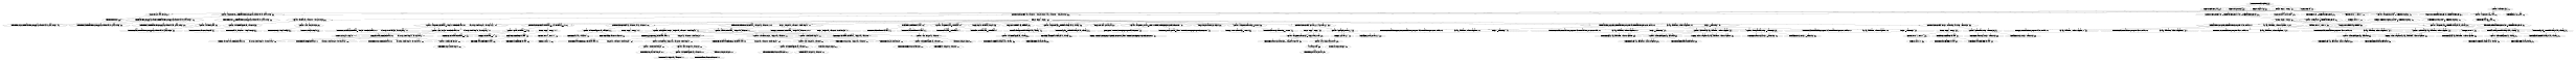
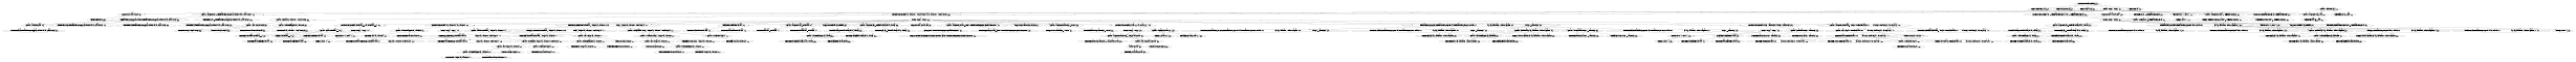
  digraph {
    n1 [label=<(METHOD,TIFFFetchStripThing)<SUB>6969</SUB>>]
    n2 [label=<(PARAM,TIFF *tif)<SUB>6969</SUB>>]
    n3 [label=<(PARAM,TIFFDirEntry *dir)<SUB>6969</SUB>>]
    n4 [label=<(PARAM,uint32_t nstrips)<SUB>6969</SUB>>]
    n5 [label=<(PARAM,uint64_t **lpp)<SUB>6970</SUB>>]
    n6 [label=<(BLOCK,&lt;empty&gt;,&lt;empty&gt;)<SUB>6971</SUB>>]
    n7 [label=<(LOCAL,constchar[] module: char[])<SUB>6972</SUB>>]
    n8 [label=<(&lt;operator&gt;.assignment,module[] = &quot;TIFFFetchStripThing&quot;)<SUB>6972</SUB>>]
    n9 [label=<(LOCAL,enum TIFFReadDirEntryErr err: TIFFReadDirEntryErr)<SUB>6970</SUB>>]
    n10 [label=<(LOCAL,uint64_t* data: uint64_t)<SUB>6974</SUB>>]
    n11 [label=<(&lt;operator&gt;.assignment,err = TIFFReadDirEntryLong8ArrayWithLimit(tif, dir, &amp;data, nstrips))<SUB>6975</SUB>>]
    n12 [label=<(CONTROL_STRUCTURE,if (err != TIFFReadDirEntryErrOk),if (err != TIFFReadDirEntryErrOk))<SUB>6976</SUB>>]
    n13 [label=<(CONTROL_STRUCTURE,if (dir-&gt;tdir_count &lt; (uint64_t)nstrips),if (dir-&gt;tdir_count &lt; (uint64_t)nstrips))<SUB>6983</SUB>>]
    n14 [label=<(&lt;operator&gt;.assignment,*lpp = data)<SUB>7016</SUB>>]
    n15 [label=<(RETURN,return (1);,return (1);)<SUB>7017</SUB>>]
    n16 [label=<(METHOD_RETURN,int)<SUB>6969</SUB>>]
    n17 [label=<(IDENTIFIER,module,module[] = &quot;TIFFFetchStripThing&quot;)<SUB>6972</SUB>>]
    n18 [label=<(LITERAL,&quot;TIFFFetchStripThing&quot;,module[] = &quot;TIFFFetchStripThing&quot;)<SUB>6972</SUB>>]
    n19 [label=<(IDENTIFIER,err,err = TIFFReadDirEntryLong8ArrayWithLimit(tif, dir, &amp;data, nstrips))<SUB>6975</SUB>>]
    n20 [label=<(TIFFReadDirEntryLong8ArrayWithLimit,TIFFReadDirEntryLong8ArrayWithLimit(tif, dir, &amp;data, nstrips))<SUB>6975</SUB>>]
    n21 [label=<(&lt;operator&gt;.notEquals,err != TIFFReadDirEntryErrOk)<SUB>6976</SUB>>]
    n22 [label=<(BLOCK,&lt;empty&gt;,&lt;empty&gt;)<SUB>6977</SUB>>]
    n23 [label=<(&lt;operator&gt;.lessThan,dir-&gt;tdir_count &lt; (uint64_t)nstrips)<SUB>6983</SUB>>]
    n24 [label=<(BLOCK,&lt;empty&gt;,&lt;empty&gt;)<SUB>6984</SUB>>]
    n25 [label=<(IDENTIFIER,data,*lpp = data)<SUB>7016</SUB>>]
    n26 [label=<(LITERAL,1,return (1);)<SUB>7017</SUB>>]
    n27 [label=<(IDENTIFIER,tif,TIFFReadDirEntryLong8ArrayWithLimit(tif, dir, &amp;data, nstrips))<SUB>6975</SUB>>]
    n28 [label=<(IDENTIFIER,dir,TIFFReadDirEntryLong8ArrayWithLimit(tif, dir, &amp;data, nstrips))<SUB>6975</SUB>>]
    n29 [label=<(&lt;operator&gt;.addressOf,&amp;data)<SUB>6975</SUB>>]
    n30 [label=<(IDENTIFIER,nstrips,TIFFReadDirEntryLong8ArrayWithLimit(tif, dir, &amp;data, nstrips))<SUB>6975</SUB>>]
    n31 [label=<(IDENTIFIER,data,TIFFReadDirEntryLong8ArrayWithLimit(tif, dir, &amp;data, nstrips))<SUB>6975</SUB>>]
    n32 [label=<(IDENTIFIER,TIFFReadDirEntryErrOk,err != TIFFReadDirEntryErrOk)<SUB>6976</SUB>>]
    n33 [label=<(LOCAL,const TIFFField* fip: TIFFField)<SUB>6978</SUB>>]
    n34 [label=<(&lt;operator&gt;.assignment,*fip = TIFFFieldWithTag(tif, dir-&gt;tdir_tag))<SUB>6978</SUB>>]
    n35 [label=<(TIFFReadDirEntryOutputErr,TIFFReadDirEntryOutputErr(tif, err, module,\012                                  fip ? fip-&gt;field_name : &quot;unknown tagname&quot;, 0))<SUB>6979</SUB>>]
    n36 [label=<(RETURN,return (0);,return (0);)<SUB>6981</SUB>>]
    n37 [label=<(IDENTIFIER,err,err != TIFFReadDirEntryErrOk)<SUB>6976</SUB>>]
    n38 [label=<(IDENTIFIER,fip,*fip = TIFFFieldWithTag(tif, dir-&gt;tdir_tag))<SUB>6978</SUB>>]
    n39 [label=<(TIFFFieldWithTag,TIFFFieldWithTag(tif, dir-&gt;tdir_tag))<SUB>6978</SUB>>]
    n40 [label=<(IDENTIFIER,tif,TIFFReadDirEntryOutputErr(tif, err, module,\012                                  fip ? fip-&gt;field_name : &quot;unknown tagname&quot;, 0))<SUB>6979</SUB>>]
    n41 [label=<(IDENTIFIER,err,TIFFReadDirEntryOutputErr(tif, err, module,\012                                  fip ? fip-&gt;field_name : &quot;unknown tagname&quot;, 0))<SUB>6979</SUB>>]
    n42 [label=<(IDENTIFIER,module,TIFFReadDirEntryOutputErr(tif, err, module,\012                                  fip ? fip-&gt;field_name : &quot;unknown tagname&quot;, 0))<SUB>6979</SUB>>]
    n43 [label=<(&lt;operator&gt;.conditional,fip ? fip-&gt;field_name : &quot;unknown tagname&quot;)<SUB>6980</SUB>>]
    n44 [label=<(LITERAL,0,TIFFReadDirEntryOutputErr(tif, err, module,\012                                  fip ? fip-&gt;field_name : &quot;unknown tagname&quot;, 0))<SUB>6980</SUB>>]
    n45 [label=<(LITERAL,0,return (0);)<SUB>6981</SUB>>]
    n46 [label=<(IDENTIFIER,tif,TIFFFieldWithTag(tif, dir-&gt;tdir_tag))<SUB>6978</SUB>>]
    n47 [label=<(&lt;operator&gt;.indirectFieldAccess,dir-&gt;tdir_tag)<SUB>6978</SUB>>]
    n48 [label=<(IDENTIFIER,dir,TIFFFieldWithTag(tif, dir-&gt;tdir_tag))<SUB>6978</SUB>>]
    n49 [label=<(FIELD_IDENTIFIER,tdir_tag,tdir_tag)<SUB>6978</SUB>>]
    n50 [label=<(IDENTIFIER,fip,fip ? fip-&gt;field_name : &quot;unknown tagname&quot;)<SUB>6980</SUB>>]
    n51 [label=<(&lt;operator&gt;.indirectFieldAccess,fip-&gt;field_name)<SUB>6980</SUB>>]
    n52 [label=<(LITERAL,&quot;unknown tagname&quot;,fip ? fip-&gt;field_name : &quot;unknown tagname&quot;)<SUB>6980</SUB>>]
    n53 [label=<(IDENTIFIER,fip,fip ? fip-&gt;field_name : &quot;unknown tagname&quot;)<SUB>6980</SUB>>]
    n54 [label=<(FIELD_IDENTIFIER,field_name,field_name)<SUB>6980</SUB>>]
    n55 [label=<(&lt;operator&gt;.indirectFieldAccess,dir-&gt;tdir_count)<SUB>6983</SUB>>]
    n56 [label=<(&lt;operator&gt;.cast,(uint64_t)nstrips)<SUB>6983</SUB>>]
-   n57 [label=<(LOCAL,uint64_t* resizeddata: uint64_t)<SUB>6985</SUB>>]
    n58 [label=<(LOCAL,const TIFFField* fip: TIFFField)<SUB>6986</SUB>>]
    n59 [label=<(&lt;operator&gt;.assignment,*fip = TIFFFieldWithTag(tif, dir-&gt;tdir_tag))<SUB>6986</SUB>>]
    n60 [label=<(LOCAL,const char* pszMax: char)<SUB>6987</SUB>>]
    n61 [label=<(&lt;operator&gt;.assignment,*pszMax = getenv(&quot;LIBTIFF_STRILE_ARRAY_MAX_RESIZE_COUNT&quot;))<SUB>6987</SUB>>]
    n62 [label=<(LOCAL,uint32_t max_nstrips: uint32_t)<SUB>6988</SUB>>]
    n63 [label=<(&lt;operator&gt;.assignment,max_nstrips = 1000000)<SUB>6988</SUB>>]
    n64 [label=<(CONTROL_STRUCTURE,if (pszMax &amp;&amp; 1),if (pszMax &amp;&amp; 1))<SUB>6989</SUB>>]
    n65 [label=<(TIFFReadDirEntryOutputErr,TIFFReadDirEntryOutputErr(tif, TIFFReadDirEntryErrCount, module,\012                                  fip ? fip-&gt;field_name : &quot;unknown tagname&quot;,\012                                  (nstrips &lt;= max_nstrips)))<SUB>6991</SUB>>]
    n66 [label=<(CONTROL_STRUCTURE,if (nstrips &gt; max_nstrips),if (nstrips &gt; max_nstrips))<SUB>6995</SUB>>]
    n67 [label=<(&lt;operator&gt;.assignment,resizeddata = (uint64_t *)_TIFFCheckMalloc(\012            tif, nstrips, sizeof(uint64_t), &quot;for strip array&quot;))<SUB>7001</SUB>>]
    n68 [label=<(CONTROL_STRUCTURE,if (resizeddata == 0),if (resizeddata == 0))<SUB>7003</SUB>>]
    n69 [label=<(CONTROL_STRUCTURE,if (dir-&gt;tdir_count),if (dir-&gt;tdir_count))<SUB>7008</SUB>>]
    n70 [label=<(_TIFFmemset,_TIFFmemset(resizeddata + (uint32_t)dir-&gt;tdir_count, 0,\012                    (nstrips - (uint32_t)dir-&gt;tdir_count) * sizeof(uint64_t)))<SUB>7011</SUB>>]
    n71 [label=<(_TIFFfreeExt,_TIFFfreeExt(tif, data))<SUB>7013</SUB>>]
    n72 [label=<(&lt;operator&gt;.assignment,data = resizeddata)<SUB>7014</SUB>>]
    n73 [label=<(IDENTIFIER,dir,dir-&gt;tdir_count &lt; (uint64_t)nstrips)<SUB>6983</SUB>>]
    n74 [label=<(FIELD_IDENTIFIER,tdir_count,tdir_count)<SUB>6983</SUB>>]
    n75 [label=<(UNKNOWN,uint64_t,uint64_t)<SUB>6983</SUB>>]
    n76 [label=<(IDENTIFIER,nstrips,(uint64_t)nstrips)<SUB>6983</SUB>>]
    n77 [label=<(IDENTIFIER,fip,*fip = TIFFFieldWithTag(tif, dir-&gt;tdir_tag))<SUB>6986</SUB>>]
    n78 [label=<(TIFFFieldWithTag,TIFFFieldWithTag(tif, dir-&gt;tdir_tag))<SUB>6986</SUB>>]
    n79 [label=<(IDENTIFIER,pszMax,*pszMax = getenv(&quot;LIBTIFF_STRILE_ARRAY_MAX_RESIZE_COUNT&quot;))<SUB>6987</SUB>>]
    n80 [label=<(getenv,getenv(&quot;LIBTIFF_STRILE_ARRAY_MAX_RESIZE_COUNT&quot;))<SUB>6987</SUB>>]
    n81 [label=<(IDENTIFIER,max_nstrips,max_nstrips = 1000000)<SUB>6988</SUB>>]
    n82 [label=<(LITERAL,1000000,max_nstrips = 1000000)<SUB>6988</SUB>>]
    n83 [label=<(&lt;operator&gt;.logicalAnd,pszMax &amp;&amp; 1)<SUB>6989</SUB>>]
    n84 [label=<(BLOCK,&lt;empty&gt;,&lt;empty&gt;)<SUB>6990</SUB>>]
    n85 [label=<(IDENTIFIER,tif,TIFFReadDirEntryOutputErr(tif, TIFFReadDirEntryErrCount, module,\012                                  fip ? fip-&gt;field_name : &quot;unknown tagname&quot;,\012                                  (nstrips &lt;= max_nstrips)))<SUB>6991</SUB>>]
    n86 [label=<(IDENTIFIER,TIFFReadDirEntryErrCount,TIFFReadDirEntryOutputErr(tif, TIFFReadDirEntryErrCount, module,\012                                  fip ? fip-&gt;field_name : &quot;unknown tagname&quot;,\012                                  (nstrips &lt;= max_nstrips)))<SUB>6991</SUB>>]
    n87 [label=<(IDENTIFIER,module,TIFFReadDirEntryOutputErr(tif, TIFFReadDirEntryErrCount, module,\012                                  fip ? fip-&gt;field_name : &quot;unknown tagname&quot;,\012                                  (nstrips &lt;= max_nstrips)))<SUB>6991</SUB>>]
    n88 [label=<(&lt;operator&gt;.conditional,fip ? fip-&gt;field_name : &quot;unknown tagname&quot;)<SUB>6992</SUB>>]
    n89 [label=<(&lt;operator&gt;.lessEqualsThan,nstrips &lt;= max_nstrips)<SUB>6993</SUB>>]
    n90 [label=<(&lt;operator&gt;.greaterThan,nstrips &gt; max_nstrips)<SUB>6995</SUB>>]
    n91 [label=<(BLOCK,&lt;empty&gt;,&lt;empty&gt;)<SUB>6996</SUB>>]
    n92 [label=<(IDENTIFIER,resizeddata,resizeddata = (uint64_t *)_TIFFCheckMalloc(\012            tif, nstrips, sizeof(uint64_t), &quot;for strip array&quot;))<SUB>7001</SUB>>]
    n93 [label=<(&lt;operator&gt;.cast,(uint64_t *)_TIFFCheckMalloc(\012            tif, nstrips, sizeof(uint64_t), &quot;for strip array&quot;))<SUB>7001</SUB>>]
    n94 [label=<(&lt;operator&gt;.equals,resizeddata == 0)<SUB>7003</SUB>>]
    n95 [label=<(BLOCK,&lt;empty&gt;,&lt;empty&gt;)<SUB>7004</SUB>>]
    n96 [label=<(&lt;operator&gt;.indirectFieldAccess,dir-&gt;tdir_count)<SUB>7008</SUB>>]
    n97 [label=<(BLOCK,&lt;empty&gt;,&lt;empty&gt;)<SUB>7009</SUB>>]
    n98 [label=<(&lt;operator&gt;.addition,resizeddata + (uint32_t)dir-&gt;tdir_count)<SUB>7011</SUB>>]
    n99 [label=<(LITERAL,0,_TIFFmemset(resizeddata + (uint32_t)dir-&gt;tdir_count, 0,\012                    (nstrips - (uint32_t)dir-&gt;tdir_count) * sizeof(uint64_t)))<SUB>7011</SUB>>]
    n100 [label=<(&lt;operator&gt;.multiplication,(nstrips - (uint32_t)dir-&gt;tdir_count) * sizeof(uint64_t))<SUB>7012</SUB>>]
    n101 [label=<(IDENTIFIER,tif,_TIFFfreeExt(tif, data))<SUB>7013</SUB>>]
    n102 [label=<(IDENTIFIER,data,_TIFFfreeExt(tif, data))<SUB>7013</SUB>>]
    n103 [label=<(IDENTIFIER,data,data = resizeddata)<SUB>7014</SUB>>]
    n104 [label=<(IDENTIFIER,resizeddata,data = resizeddata)<SUB>7014</SUB>>]
    n105 [label=<(IDENTIFIER,tif,TIFFFieldWithTag(tif, dir-&gt;tdir_tag))<SUB>6986</SUB>>]
    n106 [label=<(&lt;operator&gt;.indirectFieldAccess,dir-&gt;tdir_tag)<SUB>6986</SUB>>]
    n107 [label=<(IDENTIFIER,dir,TIFFFieldWithTag(tif, dir-&gt;tdir_tag))<SUB>6986</SUB>>]
    n108 [label=<(FIELD_IDENTIFIER,tdir_tag,tdir_tag)<SUB>6986</SUB>>]
    n109 [label=<(LITERAL,&quot;LIBTIFF_STRILE_ARRAY_MAX_RESIZE_COUNT&quot;,getenv(&quot;LIBTIFF_STRILE_ARRAY_MAX_RESIZE_COUNT&quot;))<SUB>6987</SUB>>]
    n110 [label=<(IDENTIFIER,pszMax,pszMax &amp;&amp; 1)<SUB>6989</SUB>>]
    n111 [label=<(LITERAL,1,pszMax &amp;&amp; 1)<SUB>6989</SUB>>]
    n112 [label=<(&lt;operator&gt;.assignment,max_nstrips = (uint32_t)atoi(pszMax))<SUB>6990</SUB>>]
    n113 [label=<(IDENTIFIER,max_nstrips,max_nstrips = (uint32_t)atoi(pszMax))<SUB>6990</SUB>>]
    n114 [label=<(&lt;operator&gt;.cast,(uint32_t)atoi(pszMax))<SUB>6990</SUB>>]
    n115 [label=<(UNKNOWN,uint32_t,uint32_t)<SUB>6990</SUB>>]
    n116 [label=<(atoi,atoi(pszMax))<SUB>6990</SUB>>]
    n117 [label=<(IDENTIFIER,pszMax,atoi(pszMax))<SUB>6990</SUB>>]
    n118 [label=<(IDENTIFIER,fip,fip ? fip-&gt;field_name : &quot;unknown tagname&quot;)<SUB>6992</SUB>>]
    n119 [label=<(&lt;operator&gt;.indirectFieldAccess,fip-&gt;field_name)<SUB>6992</SUB>>]
    n120 [label=<(LITERAL,&quot;unknown tagname&quot;,fip ? fip-&gt;field_name : &quot;unknown tagname&quot;)<SUB>6992</SUB>>]
    n121 [label=<(IDENTIFIER,nstrips,nstrips &lt;= max_nstrips)<SUB>6993</SUB>>]
    n122 [label=<(IDENTIFIER,max_nstrips,nstrips &lt;= max_nstrips)<SUB>6993</SUB>>]
    n123 [label=<(IDENTIFIER,fip,fip ? fip-&gt;field_name : &quot;unknown tagname&quot;)<SUB>6992</SUB>>]
    n124 [label=<(FIELD_IDENTIFIER,field_name,field_name)<SUB>6992</SUB>>]
    n125 [label=<(IDENTIFIER,nstrips,nstrips &gt; max_nstrips)<SUB>6995</SUB>>]
    n126 [label=<(IDENTIFIER,max_nstrips,nstrips &gt; max_nstrips)<SUB>6995</SUB>>]
    n127 [label=<(_TIFFfreeExt,_TIFFfreeExt(tif, data))<SUB>6997</SUB>>]
    n128 [label=<(RETURN,return (0);,return (0);)<SUB>6998</SUB>>]
    n129 [label=<(IDENTIFIER,tif,_TIFFfreeExt(tif, data))<SUB>6997</SUB>>]
    n130 [label=<(IDENTIFIER,data,_TIFFfreeExt(tif, data))<SUB>6997</SUB>>]
    n131 [label=<(LITERAL,0,return (0);)<SUB>6998</SUB>>]
    n132 [label=<(UNKNOWN,uint64_t *,uint64_t *)<SUB>7001</SUB>>]
    n133 [label=<(_TIFFCheckMalloc,_TIFFCheckMalloc(\012            tif, nstrips, sizeof(uint64_t), &quot;for strip array&quot;))<SUB>7001</SUB>>]
    n134 [label=<(IDENTIFIER,tif,_TIFFCheckMalloc(\012            tif, nstrips, sizeof(uint64_t), &quot;for strip array&quot;))<SUB>7002</SUB>>]
    n135 [label=<(IDENTIFIER,nstrips,_TIFFCheckMalloc(\012            tif, nstrips, sizeof(uint64_t), &quot;for strip array&quot;))<SUB>7002</SUB>>]
    n136 [label=<(&lt;operator&gt;.sizeOf,sizeof(uint64_t))<SUB>7002</SUB>>]
    n137 [label=<(LITERAL,&quot;for strip array&quot;,_TIFFCheckMalloc(\012            tif, nstrips, sizeof(uint64_t), &quot;for strip array&quot;))<SUB>7002</SUB>>]
    n138 [label=<(IDENTIFIER,uint64_t,sizeof(uint64_t))<SUB>7002</SUB>>]
    n139 [label=<(IDENTIFIER,resizeddata,resizeddata == 0)<SUB>7003</SUB>>]
    n140 [label=<(LITERAL,0,resizeddata == 0)<SUB>7003</SUB>>]
    n141 [label=<(_TIFFfreeExt,_TIFFfreeExt(tif, data))<SUB>7005</SUB>>]
    n142 [label=<(RETURN,return (0);,return (0);)<SUB>7006</SUB>>]
    n143 [label=<(IDENTIFIER,tif,_TIFFfreeExt(tif, data))<SUB>7005</SUB>>]
    n144 [label=<(IDENTIFIER,data,_TIFFfreeExt(tif, data))<SUB>7005</SUB>>]
    n145 [label=<(LITERAL,0,return (0);)<SUB>7006</SUB>>]
    n146 [label=<(IDENTIFIER,dir,if (dir-&gt;tdir_count))<SUB>7008</SUB>>]
    n147 [label=<(FIELD_IDENTIFIER,tdir_count,tdir_count)<SUB>7008</SUB>>]
    n148 [label=<(_TIFFmemcpy,_TIFFmemcpy(resizeddata, data,\012                        (uint32_t)dir-&gt;tdir_count * sizeof(uint64_t)))<SUB>7009</SUB>>]
    n149 [label=<(IDENTIFIER,resizeddata,_TIFFmemcpy(resizeddata, data,\012                        (uint32_t)dir-&gt;tdir_count * sizeof(uint64_t)))<SUB>7009</SUB>>]
    n150 [label=<(IDENTIFIER,data,_TIFFmemcpy(resizeddata, data,\012                        (uint32_t)dir-&gt;tdir_count * sizeof(uint64_t)))<SUB>7009</SUB>>]
    n151 [label=<(&lt;operator&gt;.multiplication,(uint32_t)dir-&gt;tdir_count * sizeof(uint64_t))<SUB>7010</SUB>>]
    n152 [label=<(&lt;operator&gt;.cast,(uint32_t)dir-&gt;tdir_count)<SUB>7010</SUB>>]
    n153 [label=<(&lt;operator&gt;.sizeOf,sizeof(uint64_t))<SUB>7010</SUB>>]
    n154 [label=<(UNKNOWN,uint32_t,uint32_t)<SUB>7010</SUB>>]
    n155 [label=<(&lt;operator&gt;.indirectFieldAccess,dir-&gt;tdir_count)<SUB>7010</SUB>>]
    n156 [label=<(IDENTIFIER,uint64_t,sizeof(uint64_t))<SUB>7010</SUB>>]
    n157 [label=<(IDENTIFIER,dir,(uint32_t)dir-&gt;tdir_count)<SUB>7010</SUB>>]
    n158 [label=<(FIELD_IDENTIFIER,tdir_count,tdir_count)<SUB>7010</SUB>>]
    n159 [label=<(IDENTIFIER,resizeddata,resizeddata + (uint32_t)dir-&gt;tdir_count)<SUB>7011</SUB>>]
    n160 [label=<(&lt;operator&gt;.cast,(uint32_t)dir-&gt;tdir_count)<SUB>7011</SUB>>]
    n161 [label=<(&lt;operator&gt;.subtraction,nstrips - (uint32_t)dir-&gt;tdir_count)<SUB>7012</SUB>>]
    n162 [label=<(&lt;operator&gt;.sizeOf,sizeof(uint64_t))<SUB>7012</SUB>>]
    n163 [label=<(UNKNOWN,uint32_t,uint32_t)<SUB>7011</SUB>>]
    n164 [label=<(&lt;operator&gt;.indirectFieldAccess,dir-&gt;tdir_count)<SUB>7011</SUB>>]
    n165 [label=<(IDENTIFIER,dir,(uint32_t)dir-&gt;tdir_count)<SUB>7011</SUB>>]
    n166 [label=<(FIELD_IDENTIFIER,tdir_count,tdir_count)<SUB>7011</SUB>>]
    n167 [label=<(IDENTIFIER,nstrips,nstrips - (uint32_t)dir-&gt;tdir_count)<SUB>7012</SUB>>]
    n168 [label=<(&lt;operator&gt;.cast,(uint32_t)dir-&gt;tdir_count)<SUB>7012</SUB>>]
    n169 [label=<(IDENTIFIER,uint64_t,sizeof(uint64_t))<SUB>7012</SUB>>]
    n170 [label=<(UNKNOWN,uint32_t,uint32_t)<SUB>7012</SUB>>]
    n171 [label=<(&lt;operator&gt;.indirectFieldAccess,dir-&gt;tdir_count)<SUB>7012</SUB>>]
    n172 [label=<(IDENTIFIER,dir,(uint32_t)dir-&gt;tdir_count)<SUB>7012</SUB>>]
    n173 [label=<(FIELD_IDENTIFIER,tdir_count,tdir_count)<SUB>7012</SUB>>]
    n174 [label=<(&lt;operator&gt;.indirection,*lpp)<SUB>7016</SUB>>]
    n175 [label=<(IDENTIFIER,lpp,*lpp = data)<SUB>7016</SUB>>]
    n1 -> n2
    n1 -> n3
    n1 -> n4
    n1 -> n5
    n1 -> n6
    n6 -> n7
    n6 -> n8
    n6 -> n9
    n6 -> n10
    n6 -> n11
    n6 -> n12
    n6 -> n13
    n6 -> n14
    n6 -> n15
    n8 -> n17
    n8 -> n18
    n10 -> n16
    n11 -> n19
    n11 -> n20
    n12 -> n21
    n12 -> n22
    n13 -> n23
    n13 -> n24
    n14 -> n25
    n15 -> n26
    n20 -> n27
    n20 -> n28
    n20 -> n29
    n20 -> n30
    n21 -> n32
    n22 -> n33
    n22 -> n34
    n22 -> n35
    n22 -> n36
    n23 -> n55
    n23 -> n56
-   n24 -> n57
    n24 -> n58
    n24 -> n59
    n24 -> n60
    n24 -> n61
    n24 -> n62
    n24 -> n63
    n24 -> n64
    n24 -> n65
    n24 -> n66
    n24 -> n67
    n24 -> n68
    n24 -> n69
    n24 -> n70
    n24 -> n71
    n24 -> n72
    n29 -> n31
    n34 -> n38
    n34 -> n39
    n35 -> n40
    n35 -> n41
    n35 -> n42
    n35 -> n43
    n35 -> n44
    n36 -> n45
    n37 -> n21
    n39 -> n46
    n39 -> n47
    n43 -> n50
    n43 -> n51
    n43 -> n52
    n47 -> n48
    n47 -> n49
    n51 -> n53
    n51 -> n54
    n55 -> n73
    n55 -> n74
    n56 -> n75
    n56 -> n76
    n59 -> n77
    n59 -> n78
    n61 -> n79
    n61 -> n80
    n63 -> n81
    n63 -> n82
    n64 -> n83
    n64 -> n84
    n65 -> n85
    n65 -> n86
    n65 -> n87
    n65 -> n88
    n65 -> n89
    n66 -> n90
    n66 -> n91
    n67 -> n92
    n67 -> n93
    n68 -> n94
    n68 -> n95
    n69 -> n96
    n69 -> n97
    n70 -> n98
    n70 -> n99
    n70 -> n100
    n71 -> n101
    n71 -> n102
    n72 -> n103
    n72 -> n104
    n78 -> n105
    n78 -> n106
    n80 -> n109
    n83 -> n110
    n83 -> n111
    n84 -> n112
    n88 -> n118
    n88 -> n119
    n88 -> n120
    n89 -> n121
    n89 -> n122
    n90 -> n125
    n90 -> n126
    n91 -> n127
    n91 -> n128
    n93 -> n132
    n93 -> n133
    n94 -> n139
    n94 -> n140
    n95 -> n141
    n95 -> n142
    n96 -> n146
    n96 -> n147
    n97 -> n148
    n98 -> n159
    n98 -> n160
    n100 -> n161
    n100 -> n162
    n106 -> n107
    n106 -> n108
    n112 -> n113
    n112 -> n114
    n114 -> n115
    n114 -> n116
    n116 -> n117
    n119 -> n123
    n119 -> n124
    n127 -> n129
    n127 -> n130
    n128 -> n131
    n133 -> n134
    n133 -> n135
    n133 -> n136
    n133 -> n137
    n136 -> n138
    n141 -> n143
    n141 -> n144
    n142 -> n145
    n148 -> n149
    n148 -> n150
    n148 -> n151
    n151 -> n152
    n151 -> n153
    n152 -> n154
    n152 -> n155
    n153 -> n156
    n155 -> n157
    n155 -> n158
    n160 -> n163
    n160 -> n164
    n161 -> n167
    n161 -> n168
    n162 -> n169
    n164 -> n165
    n164 -> n166
    n168 -> n170
    n168 -> n171
    n171 -> n172
    n171 -> n173
    n174 -> n14
    n174 -> n175
  }
